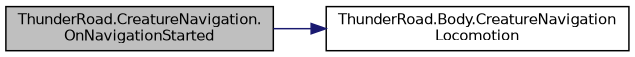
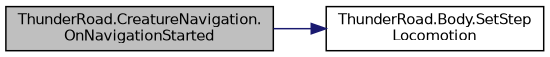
  digraph {
    rankdir=LR
    node [color=black fontname=Helvetica fontsize=10 shape=record style=filled]
    n1 [fillcolor=grey75 fontcolor=black height=0.2 label="ThunderRoad.CreatureNavigation.\lOnNavigationStarted" width=0.4]
-   n2 [fillcolor=white height=0.2 label="ThunderRoad.Body.CreatureNavigation\lLocomotion" width=0.4]
+   n2 [fillcolor=white height=0.2 label="ThunderRoad.Body.SetStep\lLocomotion" width=0.4]
    n1 -> n2 [color=midnightblue fontname=Helvetica fontsize=10 labelfontname=Helvetica labelfontsize=10 style=solid]
  }
